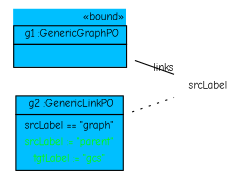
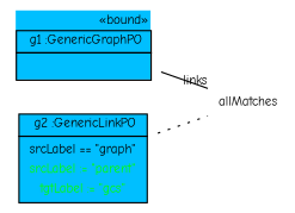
  graph {
    fontname="Comic Neue"
    rankdir=LR
    node [fontname="Comic Neue" fontsize=10 shape=none]
    edge [fontname="Comic Neue" fontsize=10]
    n1 [label=<<table border='0' cellborder='1' cellspacing='0' color='black' bgcolor='deepskyblue'> <tr> <td border='0' align='right'><font color='black'>&#171;bound&#187;</font></td></tr> <tr> <td align='center'> <font color='black'> g1 :GenericGraphPO </font></td></tr> <tr> <td align='left'> <table border='0' cellborder='0' cellspacing='0' color='black'> <tr> <td>  </td></tr></table></td></tr></table>>]
-   n2 [label=srcLabel]
+   n2 [label=allMatches]
    n3 [label=<<table border='0' cellborder='1' cellspacing='0' color='black' bgcolor='deepskyblue'>  <tr> <td align='center'> <font color='black'> g2 :GenericLinkPO </font></td></tr> <tr> <td align='left'> <table border='0' cellborder='0' cellspacing='0' color='black'> <tr><td><font color='black'> srcLabel == "graph" </font></td></tr><tr><td><font color='green'> srcLabel := "parent" </font></td></tr><tr><td><font color='green'> tgtLabel := "gcs" </font></td></tr></table></td></tr></table>>]
    n1 -- n2 [color=black fontcolor=black headlabel=links]
    n3 -- n2 [style=dotted]
  }
